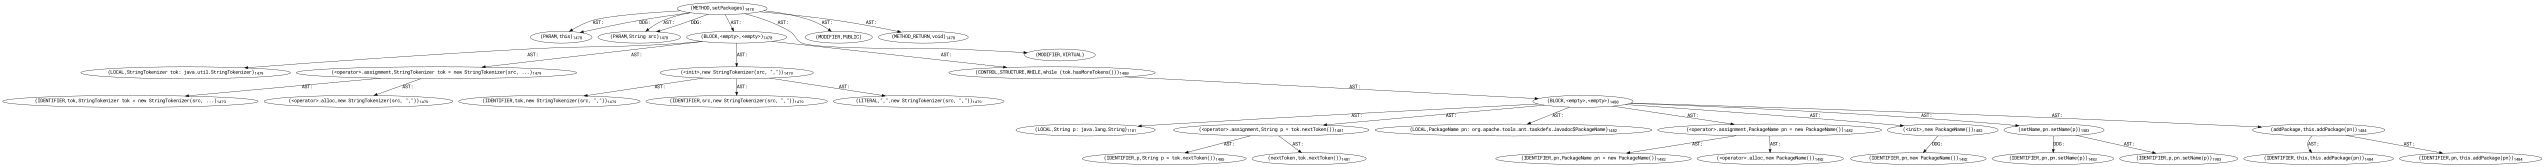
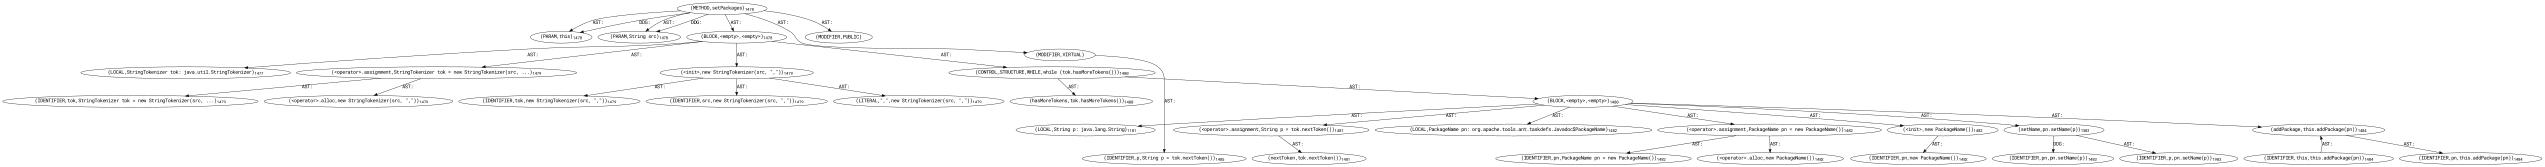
  digraph {
    fontname="Roboto Mono"
    node [fontname="Roboto Mono"]
    edge [fontname="Roboto Mono"]
    n1 [label=<(METHOD,setPackages)<SUB>1478</SUB>>]
    n2 [label=<(PARAM,this)<SUB>1478</SUB>>]
    n3 [label=<(PARAM,String src)<SUB>1478</SUB>>]
    n4 [label=<(BLOCK,&lt;empty&gt;,&lt;empty&gt;)<SUB>1478</SUB>>]
    n5 [label=<(MODIFIER,PUBLIC)>]
    n6 [label=<(MODIFIER,VIRTUAL)>]
-   n7 [label=<(METHOD_RETURN,void)<SUB>1478</SUB>>]
-   n8 [label=<(LOCAL,StringTokenizer tok: java.util.StringTokenizer)<SUB>1479</SUB>>]
+   n8 [label=<(LOCAL,StringTokenizer tok: java.util.StringTokenizer)<SUB>1477</SUB>>]
    n9 [label=<(&lt;operator&gt;.assignment,StringTokenizer tok = new StringTokenizer(src, ...)<SUB>1479</SUB>>]
    n10 [label=<(&lt;init&gt;,new StringTokenizer(src, &quot;,&quot;))<SUB>1479</SUB>>]
    n11 [label=<(CONTROL_STRUCTURE,WHILE,while (tok.hasMoreTokens()))<SUB>1480</SUB>>]
    n12 [label=<(IDENTIFIER,tok,StringTokenizer tok = new StringTokenizer(src, ...)<SUB>1479</SUB>>]
    n13 [label=<(&lt;operator&gt;.alloc,new StringTokenizer(src, &quot;,&quot;))<SUB>1479</SUB>>]
    n14 [label=<(IDENTIFIER,tok,new StringTokenizer(src, &quot;,&quot;))<SUB>1479</SUB>>]
    n15 [label=<(IDENTIFIER,src,new StringTokenizer(src, &quot;,&quot;))<SUB>1479</SUB>>]
    n16 [label=<(LITERAL,&quot;,&quot;,new StringTokenizer(src, &quot;,&quot;))<SUB>1479</SUB>>]
+   n17 [label=<(hasMoreTokens,tok.hasMoreTokens())<SUB>1480</SUB>>]
    n18 [label=<(BLOCK,&lt;empty&gt;,&lt;empty&gt;)<SUB>1480</SUB>>]
    n19 [label=<(LOCAL,String p: java.lang.String)<SUB>1181</SUB>>]
    n20 [label=<(&lt;operator&gt;.assignment,String p = tok.nextToken())<SUB>1481</SUB>>]
    n21 [label=<(LOCAL,PackageName pn: org.apache.tools.ant.taskdefs.Javadoc$PackageName)<SUB>1482</SUB>>]
    n22 [label=<(&lt;operator&gt;.assignment,PackageName pn = new PackageName())<SUB>1482</SUB>>]
    n23 [label=<(&lt;init&gt;,new PackageName())<SUB>1482</SUB>>]
    n24 [label=<(setName,pn.setName(p))<SUB>1583</SUB>>]
    n25 [label=<(addPackage,this.addPackage(pn))<SUB>1484</SUB>>]
    n26 [label=<(IDENTIFIER,p,String p = tok.nextToken())<SUB>1485</SUB>>]
    n27 [label=<(nextToken,tok.nextToken())<SUB>1481</SUB>>]
    n28 [label=<(IDENTIFIER,pn,PackageName pn = new PackageName())<SUB>1482</SUB>>]
    n29 [label=<(&lt;operator&gt;.alloc,new PackageName())<SUB>1482</SUB>>]
    n30 [label=<(IDENTIFIER,pn,new PackageName())<SUB>1482</SUB>>]
    n31 [label=<(IDENTIFIER,pn,pn.setName(p))<SUB>1483</SUB>>]
    n32 [label=<(IDENTIFIER,p,pn.setName(p))<SUB>1983</SUB>>]
    n33 [label=<(IDENTIFIER,this,this.addPackage(pn))<SUB>1484</SUB>>]
    n34 [label=<(IDENTIFIER,pn,this.addPackage(pn))<SUB>1484</SUB>>]
    n1 -> n2 [label="AST: "]
    n1 -> n2 [label="DDG: "]
    n1 -> n3 [label="AST: "]
    n1 -> n3 [label="DDG: "]
    n1 -> n4 [label="AST: "]
    n1 -> n5 [label="AST: "]
    n1 -> n6 [label="AST: "]
-   n1 -> n7 [label="AST: "]
    n4 -> n8 [label="AST: "]
    n4 -> n9 [label="AST: "]
    n4 -> n10 [label="AST: "]
    n4 -> n11 [label="AST: "]
    n9 -> n12 [label="AST: "]
    n9 -> n13 [label="AST: "]
    n10 -> n14 [label="AST: "]
    n10 -> n15 [label="AST: "]
    n10 -> n16 [label="AST: "]
+   n11 -> n17 [label="AST: "]
    n11 -> n18 [label="AST: "]
    n18 -> n19 [label="AST: "]
    n18 -> n20 [label="AST: "]
    n18 -> n21 [label="AST: "]
    n18 -> n22 [label="AST: "]
    n18 -> n23 [label="AST: "]
    n18 -> n24 [label="AST: "]
    n18 -> n25 [label="AST: "]
-   n20 -> n26 [label="AST: "]
+   n6 -> n26 [label="AST: "]
    n20 -> n27 [label="AST: "]
    n22 -> n28 [label="AST: "]
    n22 -> n29 [label="AST: "]
-   n23 -> n30 [label="DDG: "]
+   n23 -> n30 [label="AST: "]
    n24 -> n31 [label="DDG: "]
    n24 -> n32 [label="AST: "]
-   n25 -> n33 [label="AST: "]
+   n33 -> n25 [label="AST: "]
    n25 -> n34 [label="AST: "]
  }
